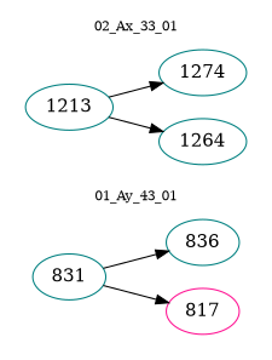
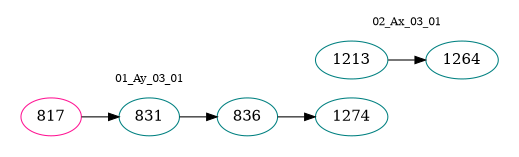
  digraph {
    rankdir=LR
    node [color=teal]
    edge [color=black]
    n1 [label=831]
    n2 [color=deeppink label=817]
    n3 [label=836]
    n4 [label=1213]
    n5 [label=1264]
    n6 [label=1274]
    subgraph cluster_1 {
      color=white
      fontsize=10
-     label="01_Ay_43_01"
+     label="01_Ay_03_01"
      n1
      n2
      n3
    }
    subgraph cluster_2 {
      color=white
      fontsize=10
-     label="02_Ax_33_01"
+     label="02_Ax_03_01"
      n4
      n5
      n6
    }
-   n1 -> n2
+   n2 -> n1
    n1 -> n3
    n4 -> n5
-   n4 -> n6
+   n3 -> n6
  }
